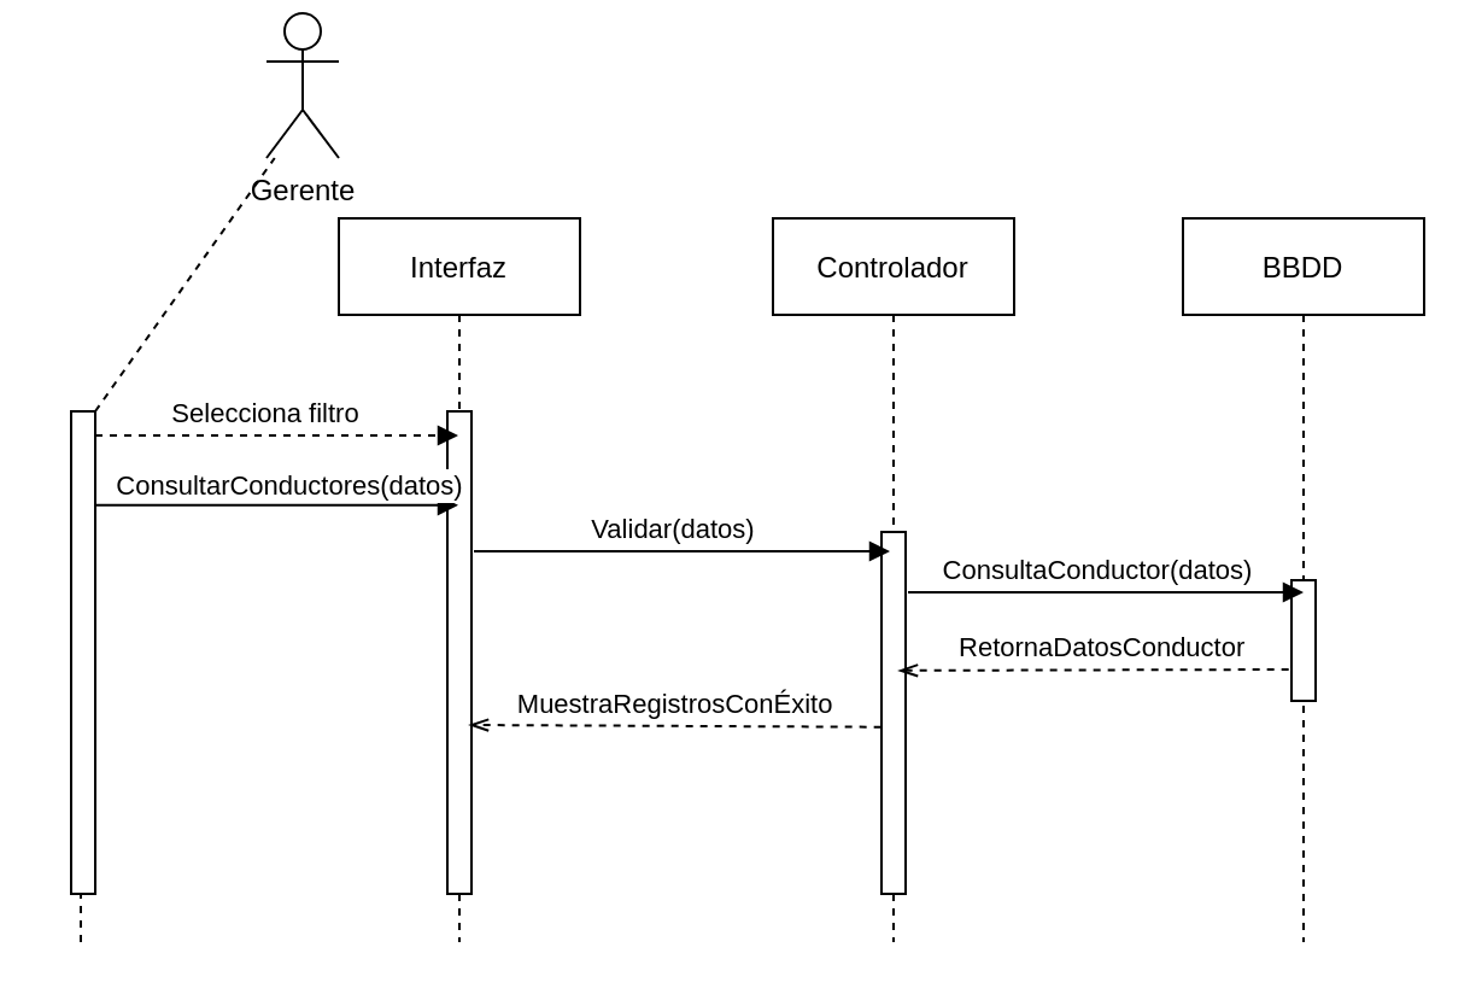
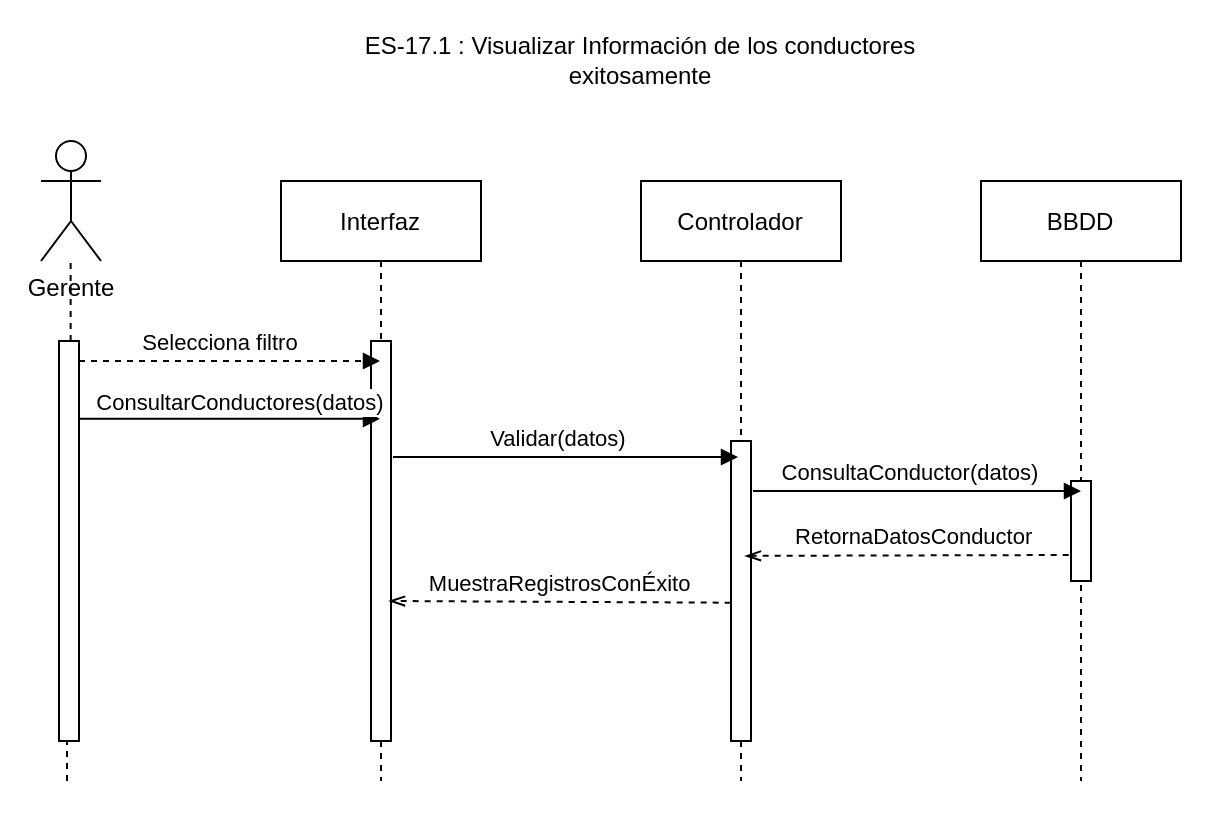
  <mxCell id="0" />
  <mxCell id="1" parent="0" />
+ <mxCell id="2" value="ES-17.1 : Visualizar Información de los conductores exitosamente" style="text;html=1;strokeColor=none;fillColor=none;align=center;verticalAlign=middle;whiteSpace=wrap;rounded=0;" vertex="1" parent="1"><mxGeometry x="180" y="20" width="280" height="20" as="geometry" /></mxCell>
  <mxCell id="3" value="Interfaz" style="shape=umlLifeline;perimeter=lifelinePerimeter;container=1;collapsible=0;recursiveResize=0;rounded=0;shadow=0;strokeWidth=1;" vertex="1" parent="1"><mxGeometry x="140" y="90" width="100" height="300" as="geometry" /></mxCell>
  <mxCell id="4" value="" style="points=[];perimeter=orthogonalPerimeter;rounded=0;shadow=0;strokeWidth=1;" vertex="1" parent="3"><mxGeometry x="45" y="80" width="10" height="200" as="geometry" /></mxCell>
  <mxCell id="5" value="Selecciona filtro" style="verticalAlign=bottom;endArrow=block;shadow=0;strokeWidth=1;exitX=0.9;exitY=0.016;exitDx=0;exitDy=0;exitPerimeter=0;dashed=1;" edge="1" parent="3" target="3"><mxGeometry x="-0.054" relative="1" as="geometry"><mxPoint x="-101" y="90" as="sourcePoint" /><mxPoint x="28" y="90.04" as="targetPoint" /><mxPoint as="offset" /></mxGeometry></mxCell>
  <mxCell id="6" value="Controlador" style="shape=umlLifeline;perimeter=lifelinePerimeter;container=1;collapsible=0;recursiveResize=0;rounded=0;shadow=0;strokeWidth=1;" vertex="1" parent="1"><mxGeometry x="320" y="90" width="100" height="300" as="geometry" /></mxCell>
  <mxCell id="7" value="" style="points=[];perimeter=orthogonalPerimeter;rounded=0;shadow=0;strokeWidth=1;" vertex="1" parent="6"><mxGeometry x="45" y="130" width="10" height="150" as="geometry" /></mxCell>
  <mxCell id="8" value="ConsultarConductores(datos)" style="verticalAlign=bottom;endArrow=block;shadow=0;strokeWidth=1;exitX=0.9;exitY=0.016;exitDx=0;exitDy=0;exitPerimeter=0;" edge="1" parent="1" target="3"><mxGeometry x="0.076" y="-1" relative="1" as="geometry"><mxPoint x="39" y="208.88" as="sourcePoint" /><mxPoint x="168" y="208.92" as="targetPoint" /><mxPoint as="offset" /></mxGeometry></mxCell>
- <mxCell id="9" value="Gerente" style="shape=umlActor;verticalLabelPosition=bottom;verticalAlign=top;html=1;outlineConnect=0;" vertex="1" parent="1"><mxGeometry x="110" y="5" width="30" height="60" as="geometry" /></mxCell>
+ <mxCell id="9" value="Gerente" style="shape=umlActor;verticalLabelPosition=bottom;verticalAlign=top;html=1;outlineConnect=0;" vertex="1" parent="1"><mxGeometry x="20" y="70" width="30" height="60" as="geometry" /></mxCell>
  <mxCell id="10" value="" style="endArrow=none;dashed=1;html=1;" edge="1" parent="1" source="11" target="9"><mxGeometry width="50" height="50" relative="1" as="geometry"><mxPoint x="33" y="390" as="sourcePoint" /><mxPoint x="70" y="300" as="targetPoint" /></mxGeometry></mxCell>
  <mxCell id="11" value="" style="points=[];perimeter=orthogonalPerimeter;rounded=0;shadow=0;strokeWidth=1;" vertex="1" parent="1"><mxGeometry x="29" y="170" width="10" height="200" as="geometry" /></mxCell>
  <mxCell id="12" value="" style="endArrow=none;dashed=1;html=1;" edge="1" parent="1" target="11"><mxGeometry width="50" height="50" relative="1" as="geometry"><mxPoint x="33" y="390" as="sourcePoint" /><mxPoint x="34.793" y="150" as="targetPoint" /></mxGeometry></mxCell>
  <mxCell id="13" value="BBDD" style="shape=umlLifeline;perimeter=lifelinePerimeter;container=1;collapsible=0;recursiveResize=0;rounded=0;shadow=0;strokeWidth=1;" vertex="1" parent="1"><mxGeometry x="490" y="90" width="100" height="300" as="geometry" /></mxCell>
  <mxCell id="14" value="" style="points=[];perimeter=orthogonalPerimeter;rounded=0;shadow=0;strokeWidth=1;" vertex="1" parent="13"><mxGeometry x="45" y="150" width="10" height="50" as="geometry" /></mxCell>
  <mxCell id="15" value="ConsultaConductor(datos)" style="verticalAlign=bottom;endArrow=block;shadow=0;strokeWidth=1;" edge="1" parent="1"><mxGeometry x="-0.039" relative="1" as="geometry"><mxPoint x="376" y="245" as="sourcePoint" /><mxPoint x="540" y="245" as="targetPoint" /><mxPoint as="offset" /></mxGeometry></mxCell>
  <mxCell id="16" value="MuestraRegistrosConÉxito" style="verticalAlign=bottom;endArrow=openThin;shadow=0;strokeWidth=1;entryX=0.917;entryY=0.915;entryDx=0;entryDy=0;entryPerimeter=0;exitX=0;exitY=0.83;exitDx=0;exitDy=0;exitPerimeter=0;endFill=0;dashed=1;" edge="1" parent="1"><mxGeometry x="-0.005" relative="1" as="geometry"><mxPoint x="364.83" y="300.85" as="sourcePoint" /><mxPoint x="194" y="300" as="targetPoint" /><mxPoint as="offset" /><Array as="points" /></mxGeometry></mxCell>
  <mxCell id="17" value="RetornaDatosConductor" style="verticalAlign=bottom;endArrow=openThin;shadow=0;strokeWidth=1;dashed=1;entryX=0.917;entryY=0.558;entryDx=0;entryDy=0;entryPerimeter=0;endFill=0;" edge="1" parent="1"><mxGeometry x="-0.043" relative="1" as="geometry"><mxPoint x="533.83" y="277" as="sourcePoint" /><mxPoint x="372" y="277.44" as="targetPoint" /><mxPoint as="offset" /></mxGeometry></mxCell>
  <mxCell id="18" value="Validar(datos)" style="verticalAlign=bottom;endArrow=block;shadow=0;strokeWidth=1;" edge="1" parent="1"><mxGeometry x="-0.038" relative="1" as="geometry"><mxPoint x="196" y="228" as="sourcePoint" /><mxPoint x="368.5" y="228" as="targetPoint" /><mxPoint as="offset" /></mxGeometry></mxCell>
